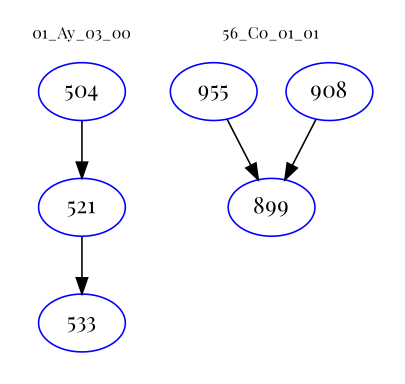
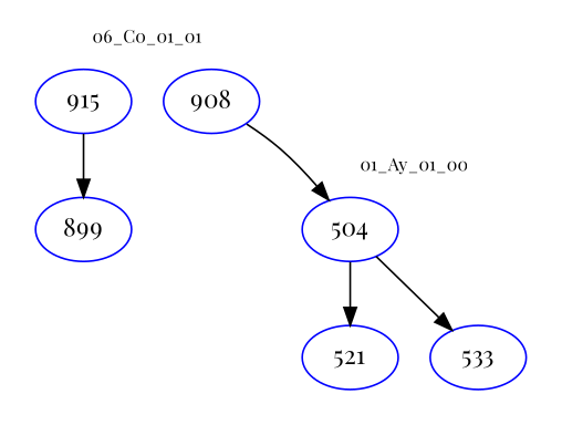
  digraph {
    fontname="Playfair Display"
    node [color=blue fontname="Playfair Display"]
    edge [color=black fontname="Playfair Display"]
    n1 [label=521]
    n2 [label=504]
    n3 [label=533]
    n4 [label=908]
    n5 [label=899]
-   n6 [label=955]
+   n6 [label=915]
    subgraph cluster_1 {
      color=white
      fontsize=10
-     label="01_Ay_03_00"
+     label="01_Ay_01_00"
      n1
      n2
      n3
    }
    subgraph cluster_2 {
      color=white
      fontsize=10
-     label="56_C0_01_01"
+     label="06_C0_01_01"
      n4
      n5
      n6
    }
    n2 -> n1
-   n1 -> n3
-   n4 -> n5
+   n2 -> n3
+   n4 -> n2
    n6 -> n5
  }
